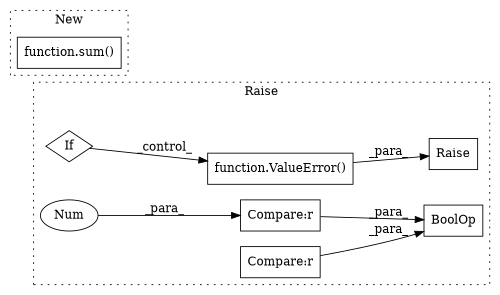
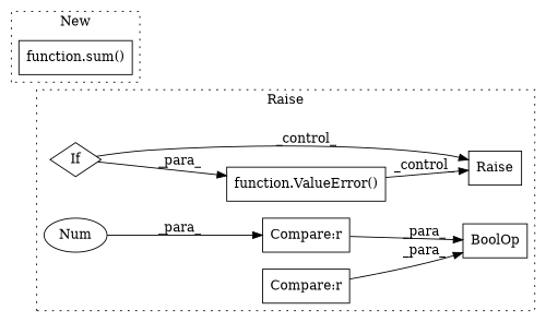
  digraph {
    rankdir=LR
    node [a=40 s=8297 shape=box]
    n1 [a=72 l=32 label=BoolOp]
    n2 [l=8 label="Compare:r" s=8321]
    n3 [a=76 l=1 label=Num s=8328 shape=ellipse]
    n4 [a=96 l=3 label=If s=8294 shape=diamond]
    n5 [l=20 label="Compare:r"]
    n6 [a=91 l=6 label=Raise s=8343]
    n7 [a=75 l="28,1" label="function.ValueError()" s="8349,8484"]
    n8 [a=75 l="4,1" label="function.sum()" s="1986,2016"]
    subgraph cluster_1 {
      label=Raise
      style=dotted
      n1
      n2
      n3
      n4
      n5
      n6
      n7
    }
    subgraph cluster_2 {
      label=New
      style=dotted
      n8
    }
    n2 -> n1 [label=_para_]
    n3 -> n2 [label=_para_]
-   n4 -> n7 [label=_control_]
+   n4 -> n6 [label=_control_]
+   n4 -> n7 [label=_para_]
    n5 -> n1 [label=_para_]
-   n7 -> n6 [label=_para_]
+   n7 -> n6 [label=_control_]
  }
